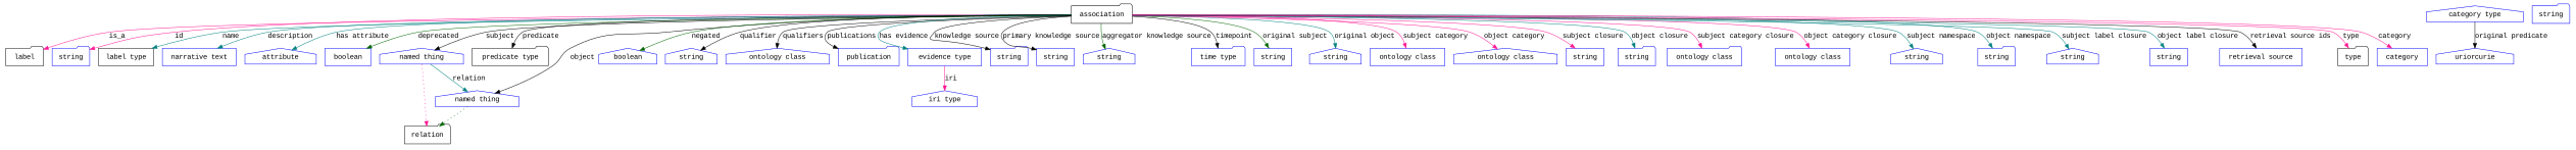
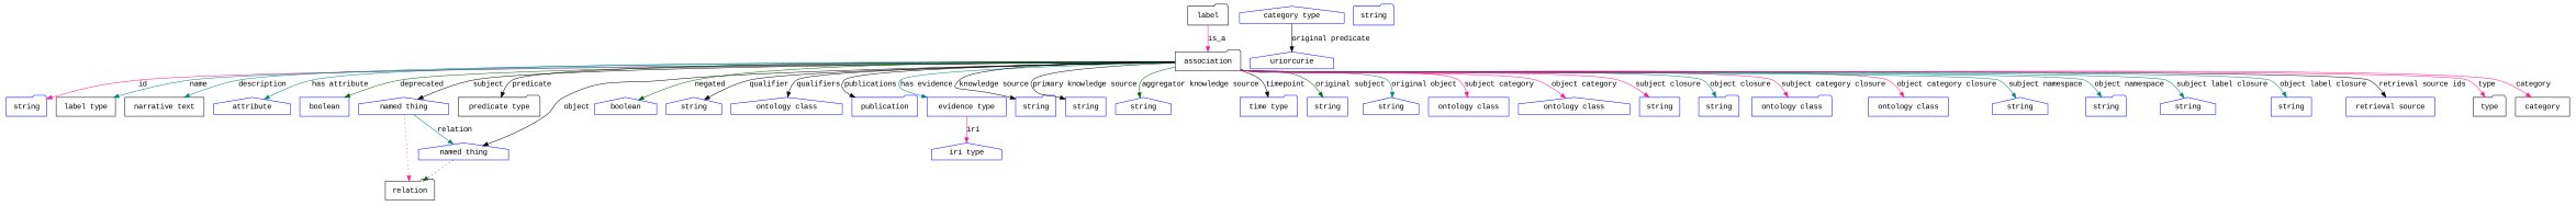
  digraph {
    fontname="Liberation Mono"
    node [fontname="Liberation Mono" shape=house color=blue]
    edge [color=deeppink fontname="Liberation Mono" style=solid]
    n1 [height=0.5 label=association shape=folder width=1.7332 color=""]
    n2 [height=0.5 label=label shape=folder width=1.0652 color=""]
    n3 [height=0.5 label=string shape=folder width=1.0652]
    n4 [color=black height=0.5 label="label type" shape=box width=1.5707]
-   n5 [height=0.5 label="narrative text" shape=box width=2.0943]
+   n5 [color=black height=0.5 label="narrative text" shape=box width=2.0943]
    n6 [height=0.5 label=attribute width=1.4443]
    n7 [height=0.5 label=boolean shape=box width=1.2999]
    n8 [height=0.5 label="named thing" width=1.9318]
    n9 [color=black height=0.5 label="predicate type" shape=folder width=2.1665]
    n10 [height=0.5 label="named thing" width=1.9318]
    n11 [height=0.5 label=boolean width=1.2999]
    n12 [height=0.5 label=string width=1.0652]
    n13 [height=0.5 label="ontology class" width=2.1304]
    n14 [height=0.5 label=publication shape=folder width=1.7332]
    n15 [height=0.5 label="evidence type" shape=box width=2.0943]
    n16 [height=0.5 label=string shape=folder width=1.0652]
    n17 [height=0.5 label=string shape=box width=1.0652]
    n18 [height=0.5 label=string width=1.0652]
    n19 [height=0.5 label="time type" shape=folder width=1.5346]
    n20 [height=0.5 label=string shape=box width=1.0652]
    n21 [height=0.5 label=string width=1.0652]
    n22 [height=0.5 label="ontology class" shape=box width=2.1304]
    n23 [height=0.5 label="ontology class" width=2.1304]
    n24 [height=0.5 label=string shape=box width=1.0652]
    n25 [height=0.5 label=string shape=folder width=1.0652]
    n26 [height=0.5 label="ontology class" shape=folder width=2.1304]
    n27 [height=0.5 label="ontology class" shape=box width=2.1304]
    n28 [height=0.5 label=string width=1.0652]
    n29 [height=0.5 label=string shape=folder width=1.0652]
    n30 [height=0.5 label=string width=1.0652]
    n31 [height=0.5 label=string shape=box width=1.0652]
    n32 [height=0.5 label="retrieval source" shape=box width=2.347]
    type [height=0.5 shape=folder width=0.86659 color=""]
-   category [height=0.5 shape=box width=1.4263]
+   category [height=0.5 shape=box width=1.4263 color=""]
    n35 [height=0.5 label="iri type" width=1.2277]
    relation [height=0.5 shape=folder width=1.2999 color=""]
    n37 [height=0.5 label=uriorcurie width=1.5887]
    n38 [height=0.5 label=string shape=folder width=1.0652]
    n39 [height=0.5 label="category type" width=2.0762]
-   n1 -> n2 [label=is_a style=""]
+   n2 -> n1 [label=is_a style=""]
    n1 -> n3 [label=id]
    n1 -> n4 [color=teal label=name]
    n1 -> n5 [color=teal label=description]
    n1 -> n6 [color=teal label="has attribute"]
    n1 -> n7 [color=darkgreen label=deprecated]
    n1 -> n8 [color=black label=subject]
    n1 -> n9 [color=black label=predicate]
    n1 -> n10 [color=black label=object]
    n1 -> n11 [color=darkgreen label=negated]
    n1 -> n12 [color=black label=qualifier]
    n1 -> n13 [color=black label=qualifiers]
    n1 -> n14 [color=black label=publications]
    n1 -> n15 [color=teal label="has evidence"]
    n1 -> n16 [color=black label="knowledge source"]
    n1 -> n17 [color=black label="primary knowledge source"]
    n1 -> n18 [color=darkgreen label="aggregator knowledge source"]
    n1 -> n19 [color=black label=timepoint]
    n1 -> n20 [color=darkgreen label="original subject"]
    n1 -> n21 [color=teal label="original object"]
    n1 -> n22 [label="subject category"]
    n1 -> n23 [label="object category"]
    n1 -> n24 [label="subject closure"]
    n1 -> n25 [color=teal label="object closure"]
    n1 -> n26 [label="subject category closure"]
    n1 -> n27 [label="object category closure"]
    n1 -> n28 [color=teal label="subject namespace"]
    n1 -> n29 [color=teal label="object namespace"]
    n1 -> n30 [color=teal label="subject label closure"]
    n1 -> n31 [color=teal label="object label closure"]
    n1 -> n32 [color=black label="retrieval source ids"]
    n1 -> type [label=type]
    n1 -> category [label=category]
    n8 -> n10 [color=teal label=relation style=""]
    n8 -> relation [style=dotted]
    n10 -> relation [color=darkgreen style=dotted]
    n15 -> n35 [label=iri]
    n39 -> n37 [color=black label="original predicate"]
  }
